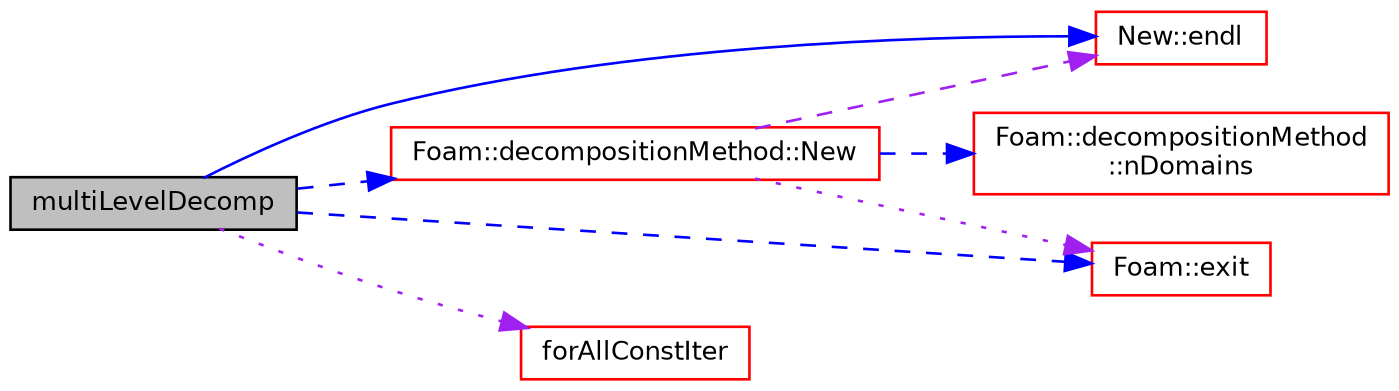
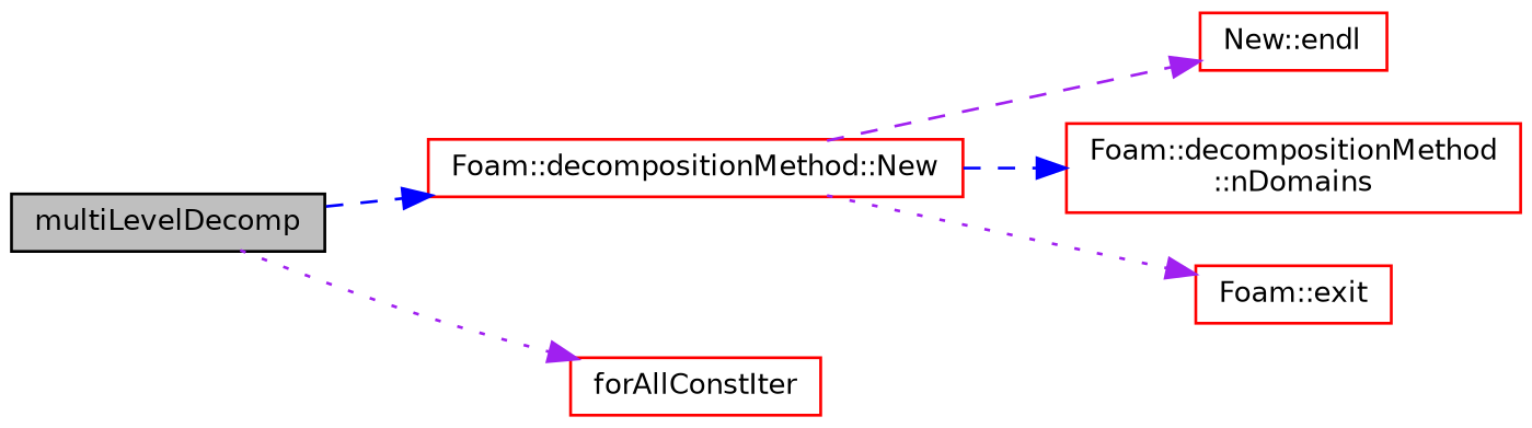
  digraph {
    rankdir=LR
    node [color=red fontname=Helvetica fontsize=10 shape=record]
    edge [color=blue fontname=Helvetica fontsize=10 labelfontname=Helvetica labelfontsize=10 style=dashed]
    n1 [color=black fillcolor=grey75 fontcolor=black height=0.2 label=multiLevelDecomp style=filled width=0.4]
    n2 [height=0.2 label="New::endl" width=0.4]
    n3 [height=0.2 label="Foam::exit" width=0.4]
    n4 [height=0.2 label=forAllConstIter width=0.4]
    n5 [height=0.2 label="Foam::decompositionMethod::New" width=0.4]
    n6 [height=0.2 label="Foam::decompositionMethod\l::nDomains" width=0.4]
-   n1 -> n2 [style=solid]
-   n1 -> n3
    n1 -> n4 [color=purple style=dotted]
    n1 -> n5
    n5 -> n2 [color=purple]
    n5 -> n3 [color=purple style=dotted]
    n5 -> n6
  }
